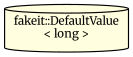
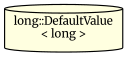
  digraph {
    rankdir=LR
    fontname=Merriweather
-   n1 [color=black fillcolor=lightyellow fontname=Merriweather fontsize=10 height=0.2 label="fakeit::DefaultValue\l\< long \>" shape=cylinder style=filled width=0.4]
+   n1 [color=black fillcolor=lightyellow fontname=Merriweather fontsize=10 height=0.2 label="long::DefaultValue\l\< long \>" shape=cylinder style=filled width=0.4]
  }
